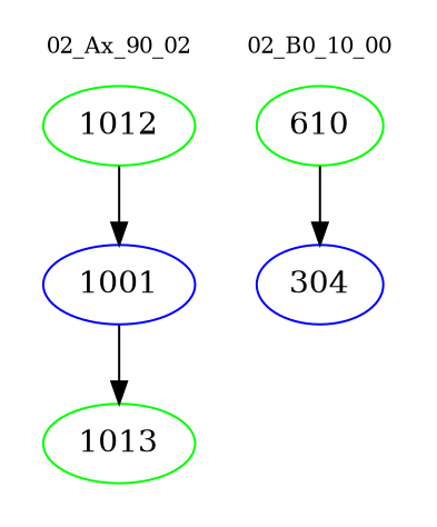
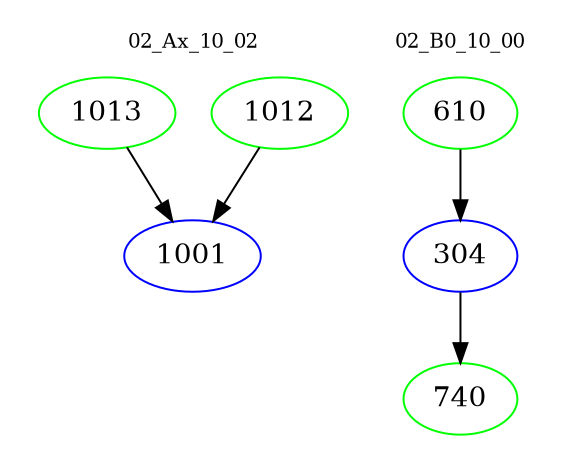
  digraph {
    node [color=green]
    edge [color=black]
    n1 [label=1012]
    n2 [color=blue label=1001]
    n3 [label=1013]
    n4 [label=610]
    n5 [color=blue label=304]
+   n6 [label=740]
    subgraph cluster_1 {
      color=white
      fontsize=10
-     label="02_Ax_90_02"
+     label="02_Ax_10_02"
      n1
      n2
      n3
    }
    subgraph cluster_2 {
      color=white
      fontsize=10
      label="02_B0_10_00"
      n4
      n5
+     n6
    }
    n1 -> n2
-   n2 -> n3
+   n3 -> n2
    n4 -> n5
+   n5 -> n6
  }
